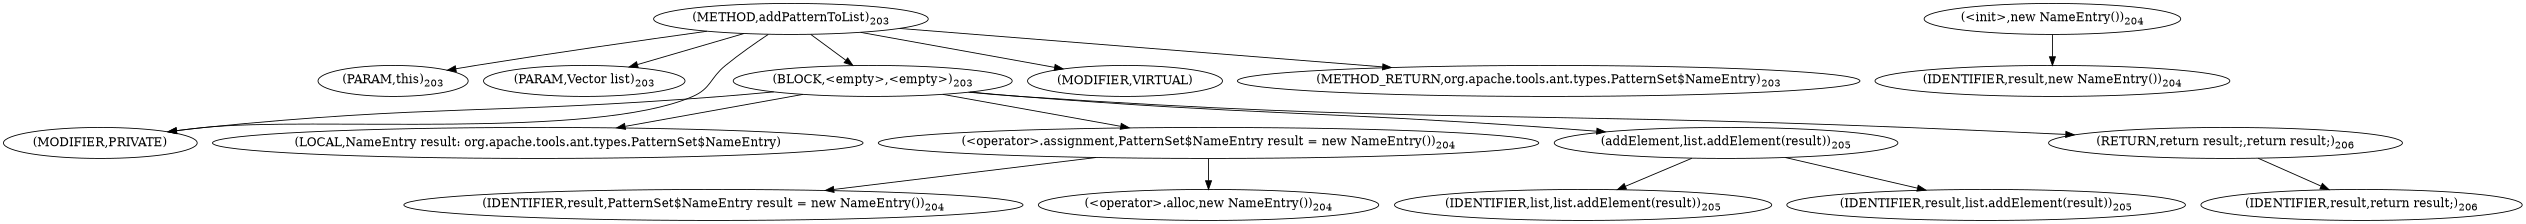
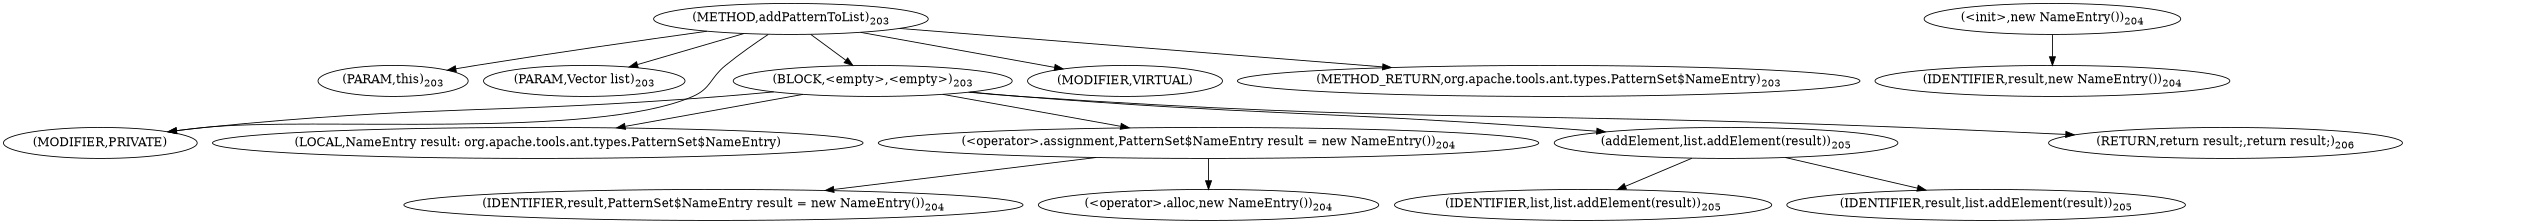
  digraph {
    n1 [label=<(METHOD,addPatternToList)<SUB>203</SUB>>]
    n2 [label=<(PARAM,this)<SUB>203</SUB>>]
    n3 [label=<(PARAM,Vector list)<SUB>203</SUB>>]
    n4 [label=<(BLOCK,&lt;empty&gt;,&lt;empty&gt;)<SUB>203</SUB>>]
    n5 [label=<(MODIFIER,PRIVATE)>]
    n6 [label=<(MODIFIER,VIRTUAL)>]
    n7 [label=<(METHOD_RETURN,org.apache.tools.ant.types.PatternSet$NameEntry)<SUB>203</SUB>>]
    n8 [label=<(LOCAL,NameEntry result: org.apache.tools.ant.types.PatternSet$NameEntry)>]
    n9 [label=<(&lt;operator&gt;.assignment,PatternSet$NameEntry result = new NameEntry())<SUB>204</SUB>>]
    n10 [label=<(addElement,list.addElement(result))<SUB>205</SUB>>]
    n11 [label=<(RETURN,return result;,return result;)<SUB>206</SUB>>]
    n12 [label=<(IDENTIFIER,result,PatternSet$NameEntry result = new NameEntry())<SUB>204</SUB>>]
    n13 [label=<(&lt;operator&gt;.alloc,new NameEntry())<SUB>204</SUB>>]
    n14 [label=<(&lt;init&gt;,new NameEntry())<SUB>204</SUB>>]
    n15 [label=<(IDENTIFIER,result,new NameEntry())<SUB>204</SUB>>]
    n16 [label=<(IDENTIFIER,list,list.addElement(result))<SUB>205</SUB>>]
    n17 [label=<(IDENTIFIER,result,list.addElement(result))<SUB>205</SUB>>]
-   n18 [label=<(IDENTIFIER,result,return result;)<SUB>206</SUB>>]
    n1 -> n2
    n1 -> n3
    n1 -> n4
    n1 -> n5
    n1 -> n6
    n1 -> n7
    n4 -> n5
    n4 -> n8
    n4 -> n9
    n4 -> n10
    n4 -> n11
    n9 -> n12
    n9 -> n13
    n10 -> n16
    n10 -> n17
-   n11 -> n18
    n14 -> n15
  }
